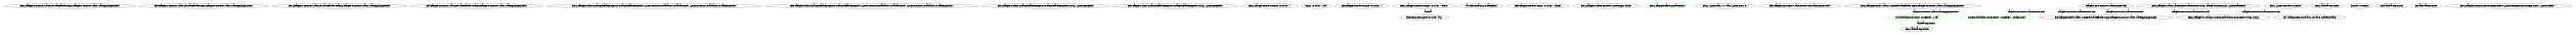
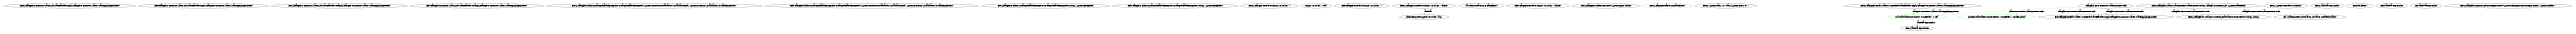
  digraph {
    node [cluster="lambda expression" span="22-22" file="Perform.cs"]
    edge [color=darkseagreen4 style=dashed]
    n1 [cluster="HangFire.Common.States.JobStateHandler.Apply(HangFire.Common.States.StateApplyingContext)" label="Entry HangFire.Common.States.JobStateHandler.Apply(HangFire.Common.States.StateApplyingContext)" file=""]
    n2 [cluster="HangFire.Common.States.JobStateHandler.Apply(HangFire.Common.States.StateApplyingContext)" label="Exit HangFire.Common.States.JobStateHandler.Apply(HangFire.Common.States.StateApplyingContext)" file=""]
    n3 [cluster="HangFire.Common.States.JobStateHandler.Unapply(HangFire.Common.States.StateApplyingContext)" label="Entry HangFire.Common.States.JobStateHandler.Unapply(HangFire.Common.States.StateApplyingContext)" span="26-26" file=""]
    n4 [cluster="HangFire.Common.States.JobStateHandler.Unapply(HangFire.Common.States.StateApplyingContext)" label="Exit HangFire.Common.States.JobStateHandler.Unapply(HangFire.Common.States.StateApplyingContext)" span="26-26" file=""]
    n5 [cluster="HangFire.Client.CreateJobFailedException.CreateJobFailedException(System.Runtime.Serialization.SerializationInfo, System.Runtime.Serialization.StreamingContext)" file="CreateJobFailedException.cs" label="Entry HangFire.Client.CreateJobFailedException.CreateJobFailedException(System.Runtime.Serialization.SerializationInfo, System.Runtime.Serialization.StreamingContext)" span="27-27"]
    n6 [cluster="HangFire.Client.CreateJobFailedException.CreateJobFailedException(System.Runtime.Serialization.SerializationInfo, System.Runtime.Serialization.StreamingContext)" file="CreateJobFailedException.cs" label="Exit HangFire.Client.CreateJobFailedException.CreateJobFailedException(System.Runtime.Serialization.SerializationInfo, System.Runtime.Serialization.StreamingContext)" span="27-27"]
    n7 [cluster="HangFire.Client.CreateJobFailedException.CreateJobFailedException(string, System.Exception)" file="CreateJobFailedException.cs" label="Entry HangFire.Client.CreateJobFailedException.CreateJobFailedException(string, System.Exception)"]
    n8 [cluster="HangFire.Client.CreateJobFailedException.CreateJobFailedException(string, System.Exception)" file="CreateJobFailedException.cs" label="Exit HangFire.Client.CreateJobFailedException.CreateJobFailedException(string, System.Exception)"]
    n9 [cluster="HangFire.Perform.Async<TWorker>()" file="JobClient.cs" label="Entry HangFire.Perform.Async<TWorker>()" span="4-4"]
    n10 [cluster="HangFire.Perform.Async<TWorker>()" file="JobClient.cs" label="Async<TWorker>(null)" span="7-7"]
    n11 [cluster="HangFire.Perform.Async<TWorker>()" file="JobClient.cs" label="Exit HangFire.Perform.Async<TWorker>()" span="4-4"]
    n12 [cluster="HangFire.Perform.Async<TWorker>(object)" file="JobClient.cs" label="Entry HangFire.Perform.Async<TWorker>(object)" span="10-10"]
    n13 [cluster="HangFire.Perform.Async<TWorker>(object)" file="JobClient.cs" label="client.Enqueue(typeof (TWorker), arg)" span="15-15"]
    n14 [cluster="HangFire.Perform.Async<TWorker>(object)" file="JobClient.cs" label="var client = Factory.CreateClient()" span="13-13"]
    n15 [cluster="HangFire.Perform.Async<TWorker>(object)" file="JobClient.cs" label="Exit HangFire.Perform.Async<TWorker>(object)" span="10-10"]
    n16 [cluster="HangFire.Client.Enqueue(System.Type, object)" file="JobClient.cs" label="Entry HangFire.Client.Enqueue(System.Type, object)" span="14-14"]
    n17 [cluster="HangFire.Factory.CreateClient()" color=green file="JobClient.cs" label="Entry HangFire.Factory.CreateClient()" span="7-7"]
    n18 [cluster="System.Lazy<T>.Lazy(System.Func<T>)" label="Entry System.Lazy<T>.Lazy(System.Func<T>)" span="0-0"]
-   n19 [cluster="Hangfire.Core.Tests.StateContextMock.StateContextMock()" label="Exit Hangfire.Core.Tests.StateContextMock.StateContextMock()" span="10-10"]
    n20 [cluster="HangFire.Redis.States.SucceededStateHandler.Apply(HangFire.Common.States.StateApplyingContext)" label="Entry HangFire.Redis.States.SucceededStateHandler.Apply(HangFire.Common.States.StateApplyingContext)" span="7-7"]
    n21 [cluster="HangFire.Redis.States.SucceededStateHandler.Apply(HangFire.Common.States.StateApplyingContext)" color=green community=0 label="null.Transaction.TrimList(''succeeded'', 0, 99)" prediction=0 span="10-10"]
    n22 [label="Entry lambda expression" span="13-13"]
    n23 [cluster="HangFire.Redis.States.SucceededStateHandler.Apply(HangFire.Common.States.StateApplyingContext)" color=green community=0 label="context.Transaction.InsertToList(''succeeded'', context.JobId)" prediction=0 span="9-9"]
    n24 [cluster="HangFire.Redis.States.SucceededStateHandler.Apply(HangFire.Common.States.StateApplyingContext)" label="Exit HangFire.Redis.States.SucceededStateHandler.Apply(HangFire.Common.States.StateApplyingContext)" span="7-7"]
    n25 [cluster="HangFire.Storage.IWriteOnlyTransaction.InsertToList(string, string)" label="Entry HangFire.Storage.IWriteOnlyTransaction.InsertToList(string, string)" span="30-30"]
    n26 [cluster="Hangfire.States.StateContext.StateContext(string, Hangfire.Common.Job, System.DateTime)" label="Entry Hangfire.States.StateContext.StateContext(string, Hangfire.Common.Job, System.DateTime)" span="25-25"]
    n27 [cluster="System.Console.WriteLine()" label="Entry System.Console.WriteLine()" span="0-0"]
    n28 [label="Entry lambda expression" span="17-17"]
-   n29 [label="Console.WriteLine()" span="13-13"]
+   n29 [label="Console.Client()" span="13-13"]
    n30 [label="Exit lambda expression" span="13-13"]
    n31 [label="new StateContext(JobIdValue, JobValue, CreatedAtValue)" span="17-17"]
    n32 [label="Exit lambda expression" span="17-17"]
    n33 [cluster="Hangfire.Common.Job.FromExpression(System.Linq.Expressions.Expression<System.Action>)" label="Entry Hangfire.Common.Job.FromExpression(System.Linq.Expressions.Expression<System.Action>)" span="148-148"]
    n34 [label="Hangfire.Core.Common.StateContextMock" cluster="" span=""]
    n12 -> n13 [label=lambda]
    n20 -> n21 [color=green label="HangFire.Common.States.StateApplyingContext"]
    n21 -> n22 [label="lambda expression"]
-   n34 -> n21 [label="Hangfire.Core.Tests.StateContextMock"]
+   n34 -> n21 [label="States.Core.Tests.StateContextMock"]
    n34 -> n23 [label="Hangfire.Core.Tests.StateContextMock"]
    n34 -> n24 [label="Hangfire.Core.Tests.StateContextMock"]
    n34 -> n25 [label="Hangfire.Core.Tests.StateContextMock"]
    n34 -> n31 [label="Hangfire.Core.Tests.StateContextMock"]
  }
